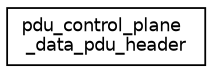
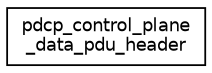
  digraph {
    rankdir=TB
-   n1 [color=black fillcolor=white fontname=Helvetica fontsize=10 height=0.2 label="pdu_control_plane\l_data_pdu_header" shape=record style=filled width=0.4]
+   n1 [color=black fillcolor=white fontname=Helvetica fontsize=10 height=0.2 label="pdcp_control_plane\l_data_pdu_header" shape=record style=filled width=0.4]
  }
